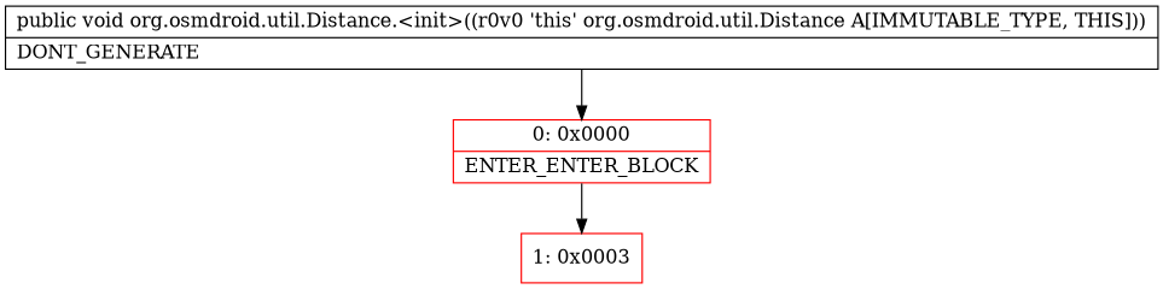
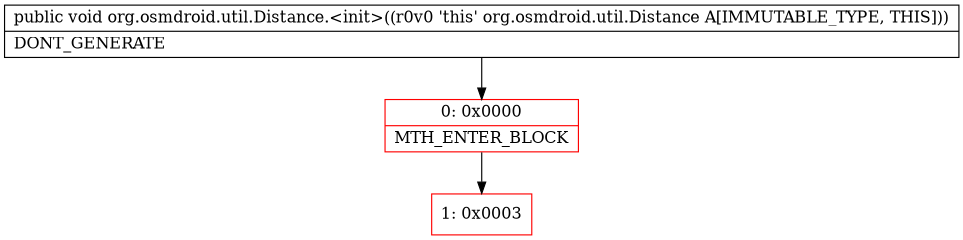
  digraph {
    node [color=red shape=record]
-   n1 [label="{0\:\ 0x0000|ENTER_ENTER_BLOCK\l}"]
+   n1 [label="{0\:\ 0x0000|MTH_ENTER_BLOCK\l}"]
    n2 [label="{1\:\ 0x0003}"]
    n3 [label="{public void org.osmdroid.util.Distance.\<init\>((r0v0 'this' org.osmdroid.util.Distance A[IMMUTABLE_TYPE, THIS]))  | DONT_GENERATE\l}" color=""]
    subgraph cluster_1 {
      label="R(0)"
    }
    n1 -> n2
    n3 -> n1
  }
